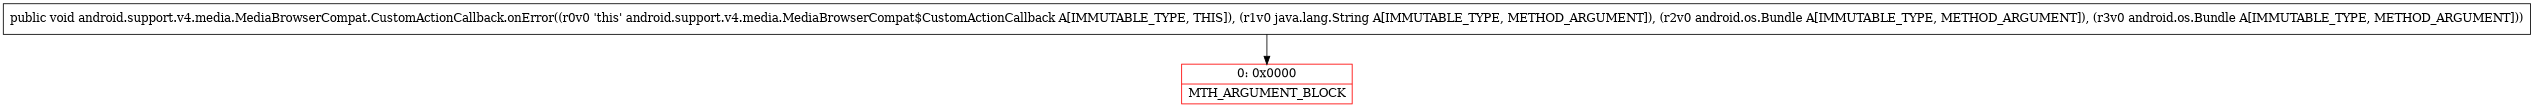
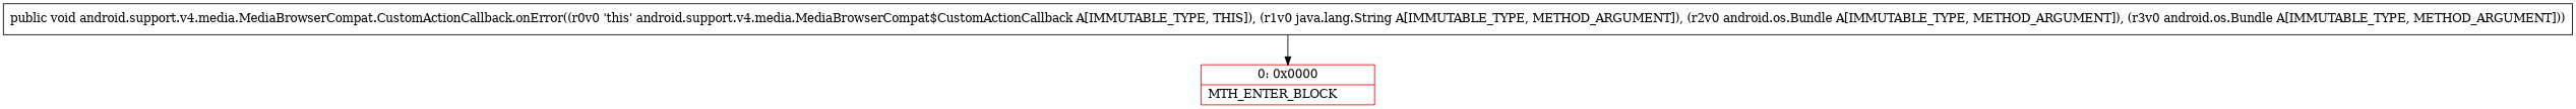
  digraph {
    node [shape=record]
-   n1 [color=red label="{0\:\ 0x0000|MTH_ARGUMENT_BLOCK\l}"]
+   n1 [color=red label="{0\:\ 0x0000|MTH_ENTER_BLOCK\l}"]
    n2 [label="{public void android.support.v4.media.MediaBrowserCompat.CustomActionCallback.onError((r0v0 'this' android.support.v4.media.MediaBrowserCompat$CustomActionCallback A[IMMUTABLE_TYPE, THIS]), (r1v0 java.lang.String A[IMMUTABLE_TYPE, METHOD_ARGUMENT]), (r2v0 android.os.Bundle A[IMMUTABLE_TYPE, METHOD_ARGUMENT]), (r3v0 android.os.Bundle A[IMMUTABLE_TYPE, METHOD_ARGUMENT])) }"]
    subgraph cluster_1 {
      label="R(0)"
    }
    n2 -> n1
  }
